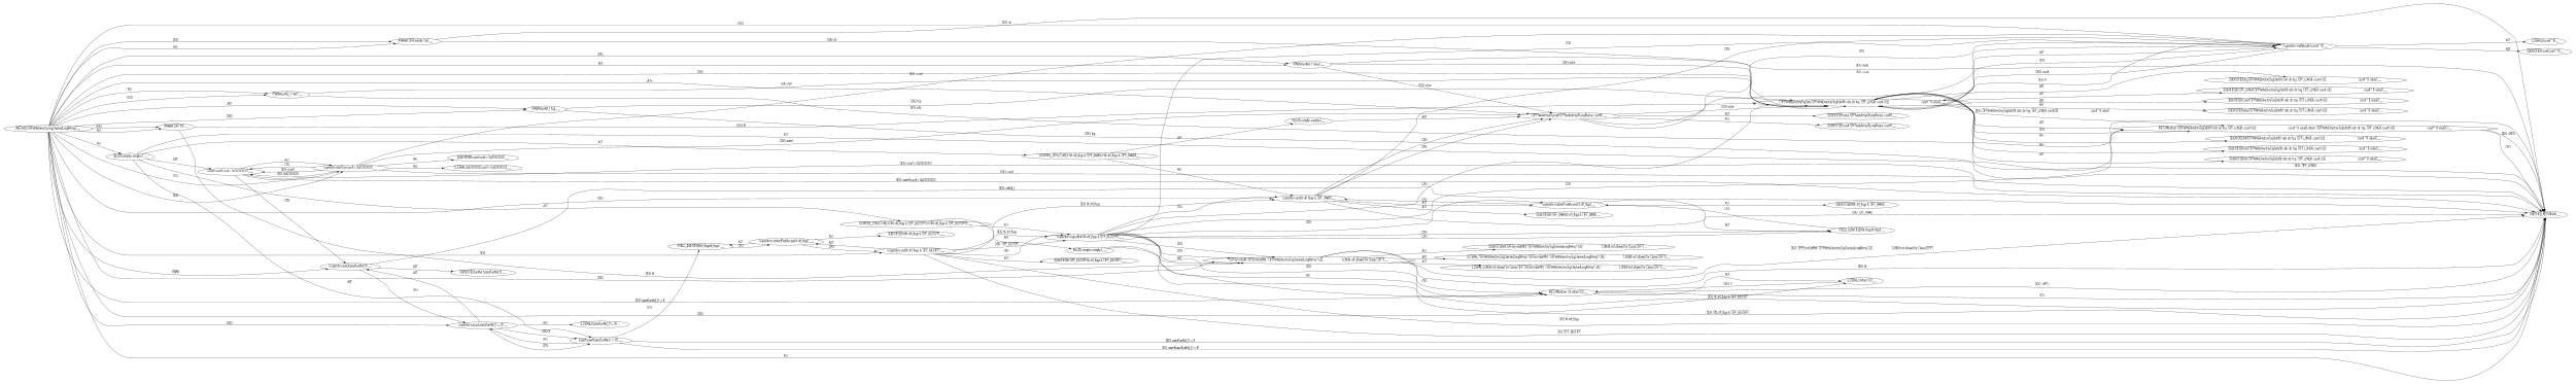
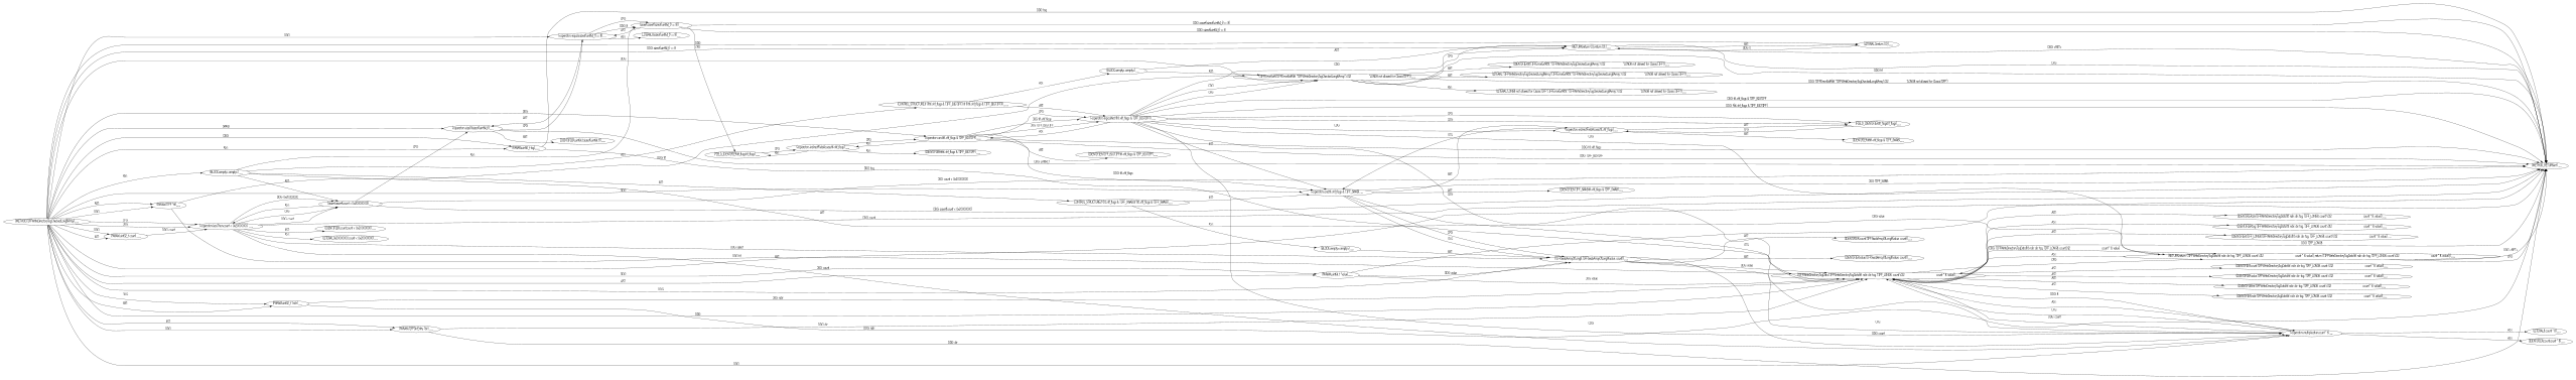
  digraph {
    fontname="Comic Neue"
    rankdir=LR
    node [fontname="Comic Neue"]
    edge [fontname="Comic Neue"]
    n1 [label=<(METHOD,TIFFWriteDirectoryTagCheckedLong8Array)<SUB>2301</SUB>>]
    n2 [label=<(PARAM,TIFF *tif)<SUB>2301</SUB>>]
    n3 [label=<(PARAM,uint32_t *ndir)<SUB>2301</SUB>>]
    n4 [label=<(PARAM,TIFFDirEntry *dir)<SUB>2302</SUB>>]
    n5 [label=<(PARAM,uint16_t tag)<SUB>2303</SUB>>]
+   n6 [label=<(PARAM,uint32_t count)<SUB>2303</SUB>>]
    n7 [label=<(PARAM,uint64_t *value)<SUB>2304</SUB>>]
    n8 [label=<(BLOCK,&lt;empty&gt;,&lt;empty&gt;)<SUB>2305</SUB>>]
    n9 [label=<(&lt;operator&gt;.lessThan,count &lt; 0x20000000)<SUB>2306</SUB>>]
    n10 [label=<(&lt;operator&gt;.equals,sizeof(uint64_t) == 8)<SUB>2307</SUB>>]
    n11 [label=<(&lt;operator&gt;.sizeOf,sizeof(uint64_t))<SUB>2307</SUB>>]
    n12 [label=<(&lt;operator&gt;.and,tif-&gt;tif_flags &amp; TIFF_BIGTIFF)<SUB>2308</SUB>>]
    n13 [label=<(TIFFErrorExtR,TIFFErrorExtR(tif, &quot;TIFFWriteDirectoryTagCheckedLong8Array&quot;,\012                      &quot;LONG8 not allowed for ClassicTIFF&quot;))<SUB>2310</SUB>>]
    n14 [label=<(RETURN,return (0);,return (0);)<SUB>2312</SUB>>]
    n15 [label=<(LITERAL,0,return (0);)<SUB>2312</SUB>>]
    n16 [label=<(&lt;operator&gt;.and,tif-&gt;tif_flags &amp; TIFF_SWAB)<SUB>2314</SUB>>]
    n17 [label=<(TIFFSwabArrayOfLong8,TIFFSwabArrayOfLong8(value, count))<SUB>2315</SUB>>]
    n18 [label=<(TIFFWriteDirectoryTagData,TIFFWriteDirectoryTagData(tif, ndir, dir, tag, TIFF_LONG8, count,\012                                      count * 8, value))<SUB>2316</SUB>>]
    n19 [label=<(&lt;operator&gt;.multiplication,count * 8)<SUB>2317</SUB>>]
    n20 [label=<(METHOD_RETURN,int)<SUB>2301</SUB>>]
    n21 [label=<(assert,assert(count &lt; 0x20000000))<SUB>2306</SUB>>]
    n22 [label=<(assert,assert(sizeof(uint64_t) == 8))<SUB>2307</SUB>>]
    n23 [label=<(CONTROL_STRUCTURE,if (!(tif-&gt;tif_flags &amp; TIFF_BIGTIFF)),if (!(tif-&gt;tif_flags &amp; TIFF_BIGTIFF)))<SUB>2308</SUB>>]
    n24 [label=<(CONTROL_STRUCTURE,if (tif-&gt;tif_flags &amp; TIFF_SWAB),if (tif-&gt;tif_flags &amp; TIFF_SWAB))<SUB>2314</SUB>>]
    n25 [label=<(RETURN,return (TIFFWriteDirectoryTagData(tif, ndir, dir, tag, TIFF_LONG8, count,\012                                      count * 8, value));,return (TIFFWriteDirectoryTagData(tif, ndir, dir, tag, TIFF_LONG8, count,\012                                      count * 8, value));)<SUB>2316</SUB>>]
    n26 [label=<(IDENTIFIER,count,count &lt; 0x20000000)<SUB>2306</SUB>>]
    n27 [label=<(LITERAL,0x20000000,count &lt; 0x20000000)<SUB>2306</SUB>>]
    n28 [label=<(LITERAL,8,sizeof(uint64_t) == 8)<SUB>2307</SUB>>]
    n29 [label=<(IDENTIFIER,uint64_t,sizeof(uint64_t))<SUB>2307</SUB>>]
    n30 [label=<(&lt;operator&gt;.logicalNot,!(tif-&gt;tif_flags &amp; TIFF_BIGTIFF))<SUB>2308</SUB>>]
    n31 [label=<(&lt;operator&gt;.indirectFieldAccess,tif-&gt;tif_flags)<SUB>2308</SUB>>]
    n32 [label=<(IDENTIFIER,TIFF_BIGTIFF,tif-&gt;tif_flags &amp; TIFF_BIGTIFF)<SUB>2308</SUB>>]
    n33 [label=<(IDENTIFIER,tif,TIFFErrorExtR(tif, &quot;TIFFWriteDirectoryTagCheckedLong8Array&quot;,\012                      &quot;LONG8 not allowed for ClassicTIFF&quot;))<SUB>2310</SUB>>]
    n34 [label=<(LITERAL,&quot;TIFFWriteDirectoryTagCheckedLong8Array&quot;,TIFFErrorExtR(tif, &quot;TIFFWriteDirectoryTagCheckedLong8Array&quot;,\012                      &quot;LONG8 not allowed for ClassicTIFF&quot;))<SUB>2310</SUB>>]
    n35 [label=<(LITERAL,&quot;LONG8 not allowed for ClassicTIFF&quot;,TIFFErrorExtR(tif, &quot;TIFFWriteDirectoryTagCheckedLong8Array&quot;,\012                      &quot;LONG8 not allowed for ClassicTIFF&quot;))<SUB>2311</SUB>>]
    n36 [label=<(&lt;operator&gt;.indirectFieldAccess,tif-&gt;tif_flags)<SUB>2314</SUB>>]
    n37 [label=<(IDENTIFIER,TIFF_SWAB,tif-&gt;tif_flags &amp; TIFF_SWAB)<SUB>2314</SUB>>]
    n38 [label=<(IDENTIFIER,value,TIFFSwabArrayOfLong8(value, count))<SUB>2315</SUB>>]
    n39 [label=<(IDENTIFIER,count,TIFFSwabArrayOfLong8(value, count))<SUB>2315</SUB>>]
    n40 [label=<(IDENTIFIER,tif,TIFFWriteDirectoryTagData(tif, ndir, dir, tag, TIFF_LONG8, count,\012                                      count * 8, value))<SUB>2316</SUB>>]
    n41 [label=<(IDENTIFIER,ndir,TIFFWriteDirectoryTagData(tif, ndir, dir, tag, TIFF_LONG8, count,\012                                      count * 8, value))<SUB>2316</SUB>>]
    n42 [label=<(IDENTIFIER,dir,TIFFWriteDirectoryTagData(tif, ndir, dir, tag, TIFF_LONG8, count,\012                                      count * 8, value))<SUB>2316</SUB>>]
    n43 [label=<(IDENTIFIER,tag,TIFFWriteDirectoryTagData(tif, ndir, dir, tag, TIFF_LONG8, count,\012                                      count * 8, value))<SUB>2316</SUB>>]
    n44 [label=<(IDENTIFIER,TIFF_LONG8,TIFFWriteDirectoryTagData(tif, ndir, dir, tag, TIFF_LONG8, count,\012                                      count * 8, value))<SUB>2316</SUB>>]
    n45 [label=<(IDENTIFIER,count,TIFFWriteDirectoryTagData(tif, ndir, dir, tag, TIFF_LONG8, count,\012                                      count * 8, value))<SUB>2316</SUB>>]
    n46 [label=<(IDENTIFIER,value,TIFFWriteDirectoryTagData(tif, ndir, dir, tag, TIFF_LONG8, count,\012                                      count * 8, value))<SUB>2317</SUB>>]
    n47 [label=<(IDENTIFIER,count,count * 8)<SUB>2317</SUB>>]
    n48 [label=<(LITERAL,8,count * 8)<SUB>2317</SUB>>]
    n49 [label=<(FIELD_IDENTIFIER,tif_flags,tif_flags)<SUB>2308</SUB>>]
    n50 [label=<(BLOCK,&lt;empty&gt;,&lt;empty&gt;)<SUB>2309</SUB>>]
    n51 [label=<(BLOCK,&lt;empty&gt;,&lt;empty&gt;)<SUB>2315</SUB>>]
    n52 [label=<(FIELD_IDENTIFIER,tif_flags,tif_flags)<SUB>2314</SUB>>]
    n53 [label=<(IDENTIFIER,tif,tif-&gt;tif_flags &amp; TIFF_SWAB)<SUB>2314</SUB>>]
    n54 [label=<(IDENTIFIER,tif,tif-&gt;tif_flags &amp; TIFF_BIGTIFF)<SUB>2308</SUB>>]
    n1 -> n2 [label="AST: "]
    n1 -> n2 [label="DDG: "]
    n1 -> n3 [label="AST: "]
    n1 -> n3 [label="DDG: "]
    n1 -> n4 [label="AST: "]
    n1 -> n4 [label="DDG: "]
    n1 -> n5 [label="AST: "]
    n1 -> n5 [label="DDG: "]
+   n1 -> n6 [label="AST: "]
+   n1 -> n6 [label="DDG: "]
    n1 -> n7 [label="AST: "]
    n1 -> n7 [label="DDG: "]
    n1 -> n8 [label="AST: "]
    n1 -> n9 [label="CFG: "]
    n1 -> n9 [label="DDG: "]
    n1 -> n10 [label="DDG: "]
    n1 -> n11 [label="SWAB: "]
    n1 -> n12 [label="DDG: "]
    n1 -> n13 [label="DDG: "]
    n1 -> n14 [label="DDG: sizeof(uint64_t) == 8"]
    n1 -> n15 [label="DDG: "]
    n1 -> n16 [label="DDG: "]
    n1 -> n17 [label="DDG: "]
    n1 -> n18 [label="DDG: "]
    n1 -> n19 [label="DDG: "]
    n1 -> n20 [label="AST: "]
    n2 -> n13 [label="DDG: tif"]
    n2 -> n18 [label="DDG: tif"]
    n3 -> n18 [label="DDG: ndir"]
    n3 -> n20 [label="DDG: ndir"]
    n4 -> n18 [label="DDG: dir"]
    n4 -> n20 [label="DDG: dir"]
    n5 -> n18 [label="DDG: tag"]
    n5 -> n20 [label="DDG: tag"]
+   n6 -> n9 [label="DDG: count"]
    n7 -> n17 [label="DDG: value"]
    n7 -> n18 [label="DDG: value"]
    n7 -> n20 [label="DDG: value"]
    n8 -> n21 [label="AST: "]
    n8 -> n22 [label="AST: "]
    n8 -> n23 [label="AST: "]
    n8 -> n24 [label="AST: "]
    n8 -> n25 [label="AST: "]
    n9 -> n17 [label="DDG: sizeof"]
    n9 -> n19 [label="DDG: count"]
    n9 -> n20 [label="DDG: count"]
    n9 -> n21 [label="CFG: "]
    n9 -> n21 [label="DDG: count"]
    n9 -> n21 [label="DDG: 0x20000000"]
    n9 -> n26 [label="AST: "]
    n9 -> n27 [label="AST: "]
    n10 -> n11 [label="AST: "]
    n10 -> n22 [label="CFG: "]
    n10 -> n22 [label="DDG: 8"]
    n10 -> n28 [label="AST: "]
    n11 -> n10 [label="CFG: "]
    n11 -> n20 [label="DDG: uint64_t"]
    n11 -> n29 [label="AST: "]
    n12 -> n16 [label="DDG: tif-&gt;tif_flags"]
    n12 -> n20 [label="DDG: tif-&gt;tif_flags"]
    n12 -> n20 [label="DDG: TIFF_BIGTIFF"]
    n12 -> n30 [label="CFG: "]
    n12 -> n30 [label="DDG: tif-&gt;tif_flags"]
    n12 -> n30 [label="DDG: TIFF_BIGTIFF"]
    n12 -> n31 [label="AST: "]
    n12 -> n32 [label="AST: "]
    n13 -> n14 [label="CFG: "]
    n13 -> n20 [label="DDG: tif"]
    n13 -> n20 [label="DDG: TIFFErrorExtR(tif, &quot;TIFFWriteDirectoryTagCheckedLong8Array&quot;,\012                      &quot;LONG8 not allowed for ClassicTIFF&quot;)"]
    n13 -> n33 [label="AST: "]
    n13 -> n34 [label="AST: "]
    n13 -> n35 [label="AST: "]
    n14 -> n15 [label="AST: "]
    n14 -> n20 [label="CFG: "]
    n14 -> n20 [label="DDG: &lt;RET&gt;"]
    n15 -> n14 [label="DDG: 0"]
    n16 -> n17 [label="CFG: "]
    n16 -> n17 [label="CDG: "]
    n16 -> n19 [label="CFG: "]
    n16 -> n20 [label="DDG: TIFF_SWAB"]
    n16 -> n36 [label="AST: "]
    n16 -> n37 [label="AST: "]
    n17 -> n18 [label="DDG: value"]
    n17 -> n19 [label="CFG: "]
    n17 -> n19 [label="DDG: count"]
    n17 -> n38 [label="AST: "]
    n17 -> n39 [label="AST: "]
    n18 -> n19 [label="AST: "]
    n18 -> n20 [label="DDG: TIFF_LONG8"]
    n18 -> n25 [label="CFG: "]
    n18 -> n25 [label="DDG: TIFFWriteDirectoryTagData(tif, ndir, dir, tag, TIFF_LONG8, count,\012                                      count * 8, value)"]
    n18 -> n40 [label="AST: "]
    n18 -> n41 [label="AST: "]
    n18 -> n42 [label="AST: "]
    n18 -> n43 [label="AST: "]
    n18 -> n44 [label="AST: "]
    n18 -> n45 [label="AST: "]
    n18 -> n46 [label="AST: "]
    n19 -> n18 [label="CFG: "]
    n19 -> n18 [label="DDG: count"]
    n19 -> n18 [label="DDG: 8"]
    n19 -> n47 [label="AST: "]
    n19 -> n48 [label="AST: "]
    n21 -> n9 [label="AST: "]
    n21 -> n11 [label="CFG: "]
    n21 -> n20 [label="DDG: count &lt; 0x20000000"]
    n21 -> n20 [label="DDG: assert(count &lt; 0x20000000)"]
    n22 -> n10 [label="AST: "]
    n22 -> n20 [label="DDG: sizeof(uint64_t) == 8"]
    n22 -> n20 [label="DDG: assert(sizeof(uint64_t) == 8)"]
    n22 -> n49 [label="CFG: "]
    n23 -> n30 [label="AST: "]
    n23 -> n50 [label="AST: "]
    n24 -> n16 [label="AST: "]
    n24 -> n51 [label="AST: "]
    n25 -> n18 [label="AST: "]
    n25 -> n20 [label="CFG: "]
    n25 -> n20 [label="DDG: &lt;RET&gt;"]
+   n30 -> n12 [label="AST: "]
    n30 -> n13 [label="CFG: "]
    n30 -> n13 [label="CDG: "]
    n30 -> n14 [label="CDG: "]
-   n30 -> n16 [label="CDG: "]
+   n30 -> n16 [label="AST: "]
    n30 -> n18 [label="CDG: "]
    n30 -> n19 [label="CDG: "]
    n30 -> n20 [label="DDG: tif-&gt;tif_flags &amp; TIFF_BIGTIFF"]
    n30 -> n20 [label="DDG: !(tif-&gt;tif_flags &amp; TIFF_BIGTIFF)"]
    n30 -> n25 [label="CDG: "]
    n30 -> n36 [label="CDG: "]
    n30 -> n52 [label="CFG: "]
    n30 -> n52 [label="CDG: "]
    n31 -> n12 [label="CFG: "]
    n31 -> n49 [label="AST: "]
    n31 -> n54 [label="AST: "]
    n36 -> n16 [label="CFG: "]
    n36 -> n52 [label="AST: "]
    n36 -> n53 [label="AST: "]
    n49 -> n31 [label="CFG: "]
    n50 -> n13 [label="AST: "]
    n50 -> n14 [label="AST: "]
    n51 -> n17 [label="AST: "]
    n52 -> n36 [label="CFG: "]
  }
